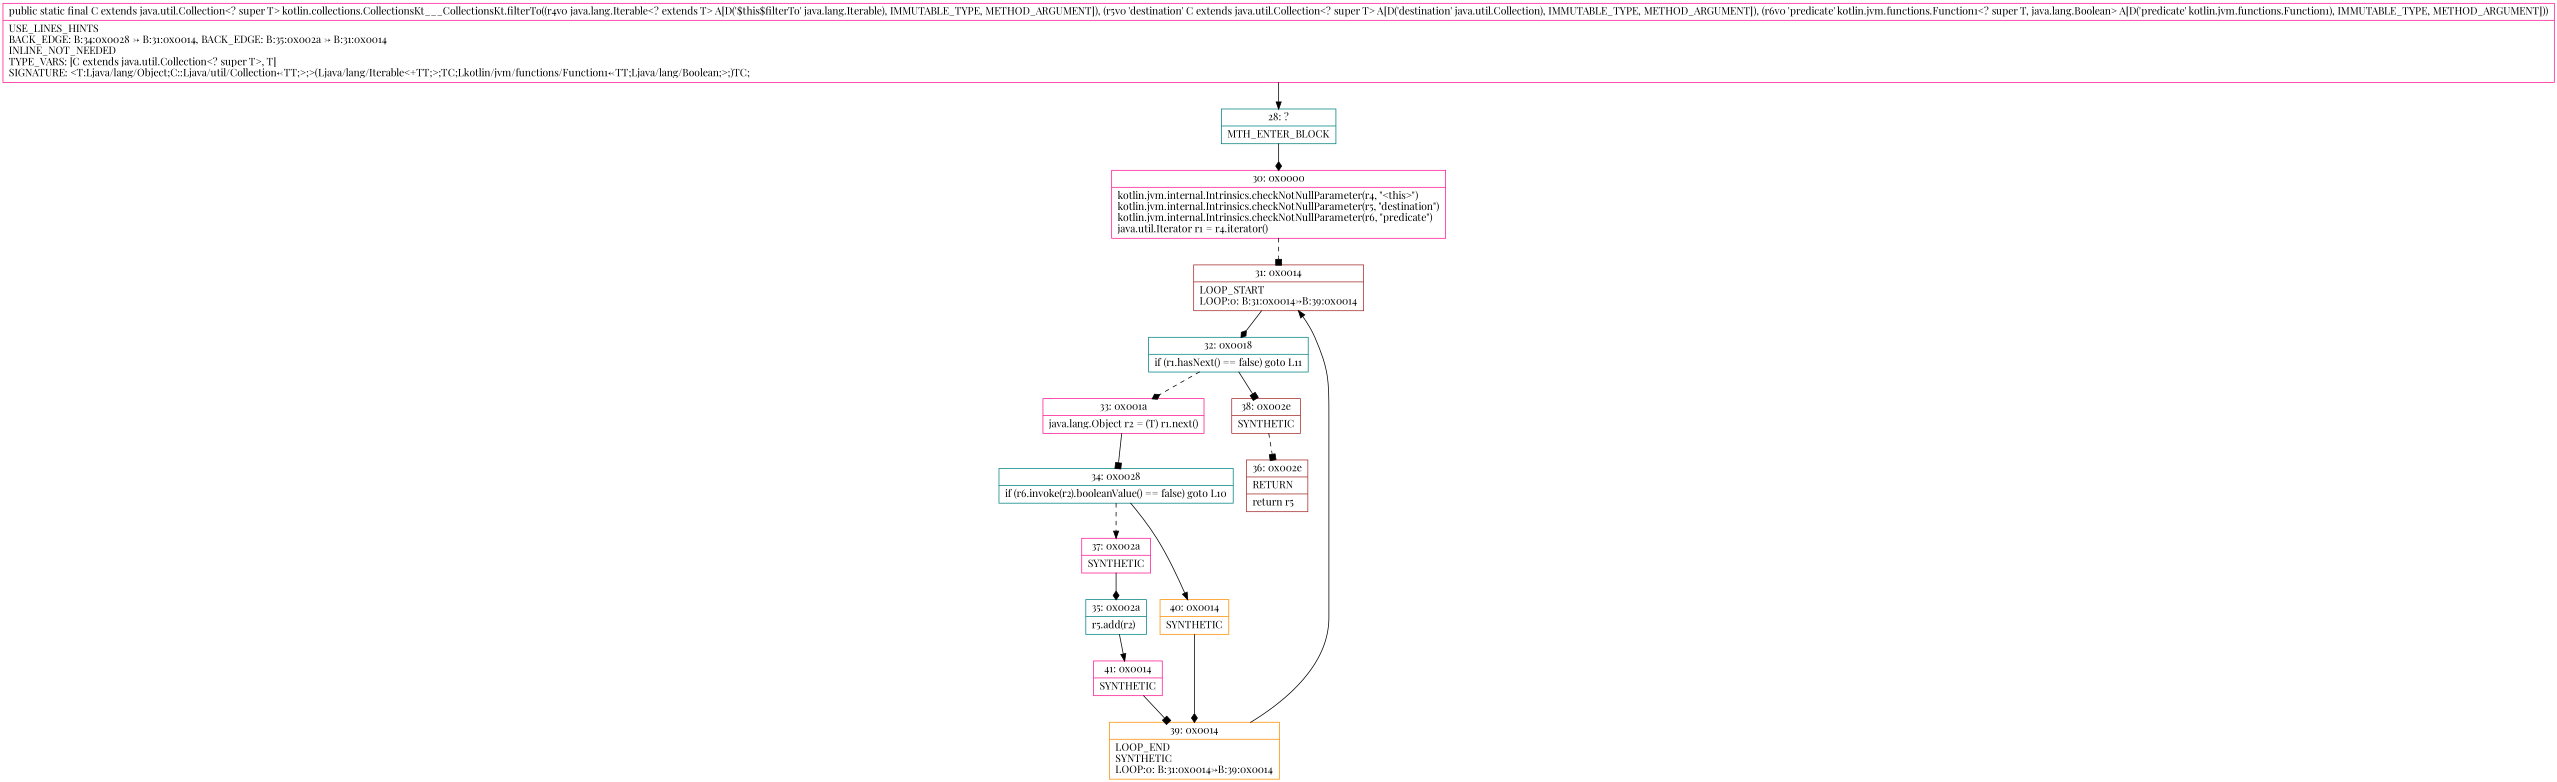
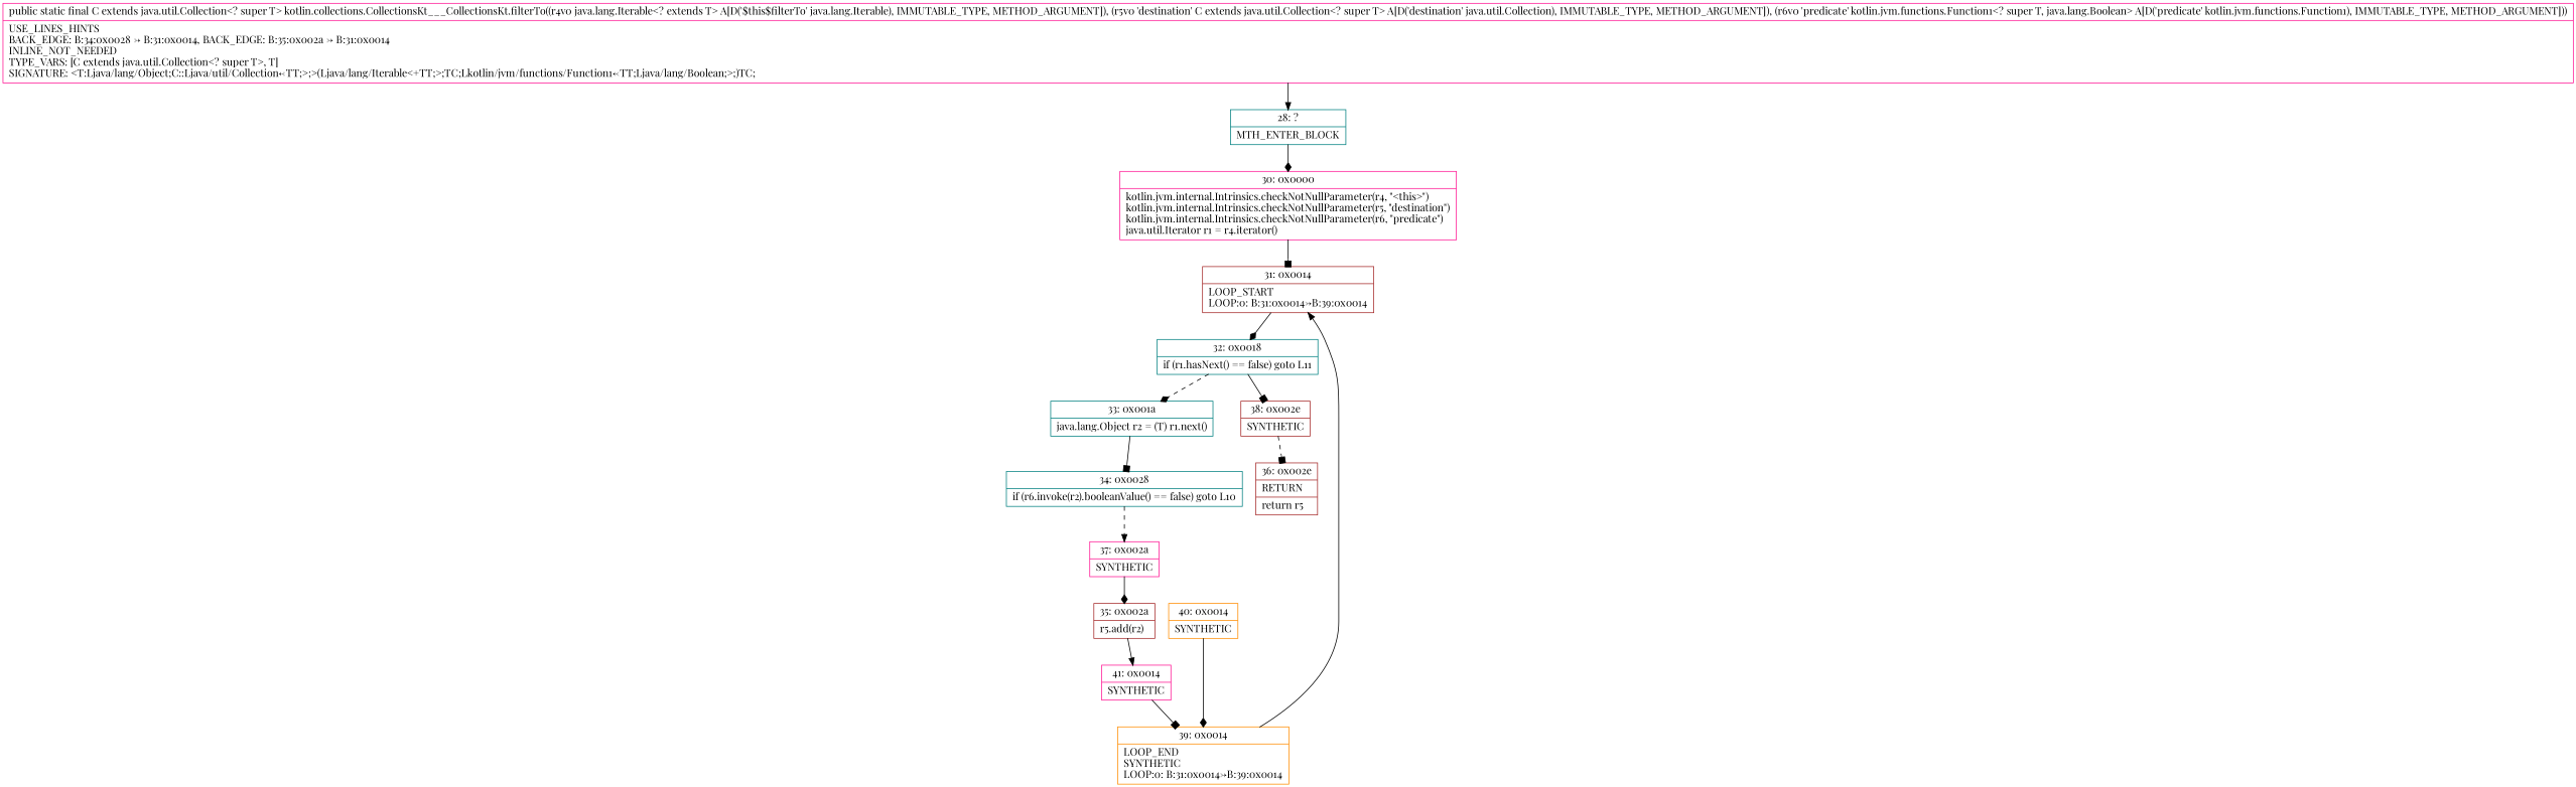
  digraph {
    fontname="Playfair Display"
    node [color=teal fontname="Playfair Display" shape=record]
    edge [arrowhead=diamond fontname="Playfair Display"]
    n1 [label="{28\:\ ?|MTH_ENTER_BLOCK\l}"]
    n2 [color=deeppink label="{30\:\ 0x0000|kotlin.jvm.internal.Intrinsics.checkNotNullParameter(r4, \"\<this\>\")\lkotlin.jvm.internal.Intrinsics.checkNotNullParameter(r5, \"destination\")\lkotlin.jvm.internal.Intrinsics.checkNotNullParameter(r6, \"predicate\")\ljava.util.Iterator r1 = r4.iterator()\l}"]
    n3 [color=brown label="{31\:\ 0x0014|LOOP_START\lLOOP:0: B:31:0x0014\-\>B:39:0x0014\l}"]
    n4 [label="{32\:\ 0x0018|if (r1.hasNext() == false) goto L11\l}"]
-   n5 [color=deeppink label="{33\:\ 0x001a|java.lang.Object r2 = (T) r1.next()\l}"]
+   n5 [label="{33\:\ 0x001a|java.lang.Object r2 = (T) r1.next()\l}"]
    n6 [color=brown label="{38\:\ 0x002e|SYNTHETIC\l}"]
    n7 [label="{34\:\ 0x0028|if (r6.invoke(r2).booleanValue() == false) goto L10\l}"]
    n8 [color=brown label="{36\:\ 0x002e|RETURN\l|return r5\l}"]
    n9 [color=deeppink label="{37\:\ 0x002a|SYNTHETIC\l}"]
    n10 [color=darkorange label="{40\:\ 0x0014|SYNTHETIC\l}"]
-   n11 [label="{35\:\ 0x002a|r5.add(r2)\l}"]
+   n11 [color=brown label="{35\:\ 0x002a|r5.add(r2)\l}"]
    n12 [color=darkorange label="{39\:\ 0x0014|LOOP_END\lSYNTHETIC\lLOOP:0: B:31:0x0014\-\>B:39:0x0014\l}"]
    n13 [color=deeppink label="{41\:\ 0x0014|SYNTHETIC\l}"]
    n14 [color=deeppink label="{public static final C extends java.util.Collection\<? super T\> kotlin.collections.CollectionsKt___CollectionsKt.filterTo((r4v0 java.lang.Iterable\<? extends T\> A[D('$this$filterTo' java.lang.Iterable), IMMUTABLE_TYPE, METHOD_ARGUMENT]), (r5v0 'destination' C extends java.util.Collection\<? super T\> A[D('destination' java.util.Collection), IMMUTABLE_TYPE, METHOD_ARGUMENT]), (r6v0 'predicate' kotlin.jvm.functions.Function1\<? super T, java.lang.Boolean\> A[D('predicate' kotlin.jvm.functions.Function1), IMMUTABLE_TYPE, METHOD_ARGUMENT]))  | USE_LINES_HINTS\lBACK_EDGE: B:34:0x0028 \-\> B:31:0x0014, BACK_EDGE: B:35:0x002a \-\> B:31:0x0014\lINLINE_NOT_NEEDED\lTYPE_VARS: [C extends java.util.Collection\<? super T\>, T]\lSIGNATURE: \<T:Ljava\/lang\/Object;C::Ljava\/util\/Collection\<\-TT;\>;\>(Ljava\/lang\/Iterable\<+TT;\>;TC;Lkotlin\/jvm\/functions\/Function1\<\-TT;Ljava\/lang\/Boolean;\>;)TC;\l}"]
    n1 -> n2
-   n2 -> n3 [arrowhead=box style=dashed]
+   n2 -> n3 [arrowhead=box]
    n3 -> n4
    n4 -> n5 [style=dashed]
    n4 -> n6 [arrowhead=box]
    n5 -> n7 [arrowhead=box]
    n6 -> n8 [arrowhead=box style=dashed]
    n7 -> n9 [arrowhead=normal style=dashed]
-   n7 -> n10 [arrowhead=normal]
    n9 -> n11
    n10 -> n12
    n11 -> n13 [arrowhead=normal]
    n12 -> n3 [arrowhead=normal]
    n13 -> n12 [arrowhead=box]
    n14 -> n1 [arrowhead=normal]
  }
